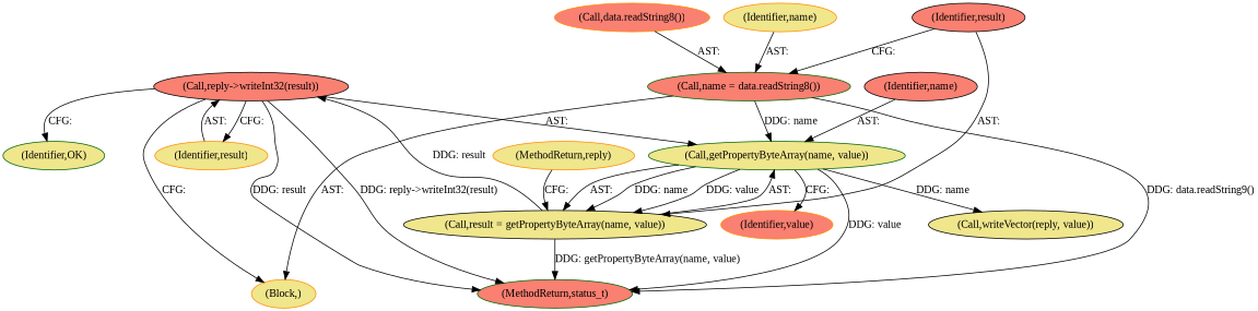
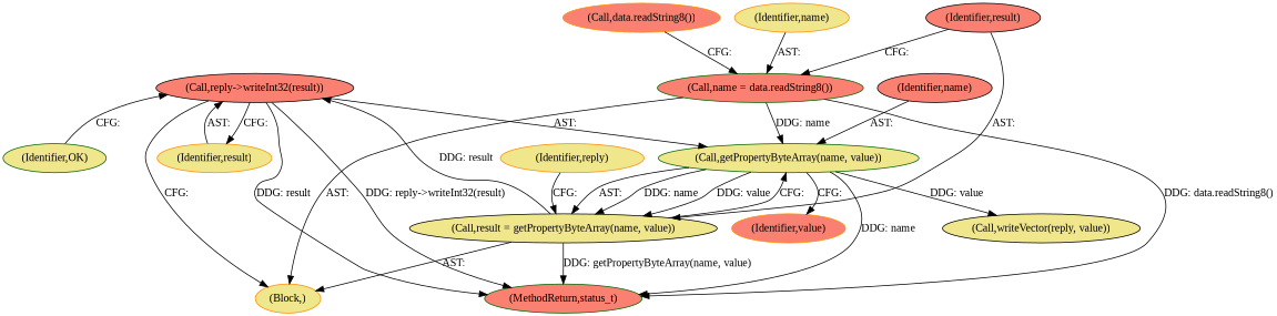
  digraph {
    fontname="Liberation Serif"
    node [color=darkorange fillcolor=khaki fontname="Liberation Serif" style=filled]
    edge [fontname="Liberation Serif"]
    n1 [color=black fillcolor=salmon label="(Call,reply->writeInt32(result))"]
    n2 [label="(Identifier,result)"]
    n3 [color=darkgreen fillcolor=salmon label="(MethodReturn,status_t)"]
    n4 [label="(Block,)"]
    n5 [color=darkgreen label="(Call,getPropertyByteArray(name, value))"]
    n6 [color=black label="(Call,result = getPropertyByteArray(name, value))"]
    n7 [fillcolor=salmon label="(Identifier,value)"]
    n8 [color=black label="(Call,writeVector(reply, value))"]
    n9 [color=darkgreen fillcolor=salmon label="(Call,name = data.readString8())"]
    n10 [fillcolor=salmon label="(Call,data.readString8())"]
    n11 [color=darkgreen label="(Identifier,OK)"]
-   n12 [label="(MethodReturn,reply)"]
+   n12 [label="(Identifier,reply)"]
    n13 [color=black fillcolor=salmon label="(Identifier,result)"]
    n14 [label="(Identifier,name)"]
    n15 [color=black fillcolor=salmon label="(Identifier,name)"]
    n1 -> n2 [label="CFG: "]
    n1 -> n3 [label="DDG: result"]
    n1 -> n3 [label="DDG: reply->writeInt32(result)"]
    n1 -> n4 [label="CFG: "]
    n1 -> n5 [label="AST: "]
    n2 -> n1 [label="AST: "]
-   n5 -> n3 [label="DDG: value"]
+   n5 -> n3 [label="DDG: name"]
    n5 -> n6 [label="AST: "]
    n5 -> n6 [label="DDG: name"]
    n5 -> n6 [label="DDG: value"]
    n5 -> n7 [label="CFG: "]
-   n5 -> n8 [label="DDG: name"]
+   n5 -> n8 [label="DDG: value"]
    n6 -> n1 [label="DDG: result"]
    n6 -> n3 [label="DDG: getPropertyByteArray(name, value)"]
-   n6 -> n5 [label="AST: "]
-   n9 -> n3 [label="DDG: data.readString9()"]
+   n6 -> n4 [label="AST: "]
+   n6 -> n5 [label="CFG: "]
+   n9 -> n3 [label="DDG: data.readString8()"]
    n9 -> n4 [label="AST: "]
    n9 -> n5 [label="DDG: name"]
-   n10 -> n9 [label="AST: "]
-   n1 -> n11 [label="CFG: "]
+   n10 -> n9 [label="CFG: "]
+   n11 -> n1 [label="CFG: "]
    n12 -> n6 [label="CFG: "]
    n13 -> n6 [label="AST: "]
    n13 -> n9 [label="CFG: "]
    n14 -> n9 [label="AST: "]
    n15 -> n5 [label="AST: "]
  }
